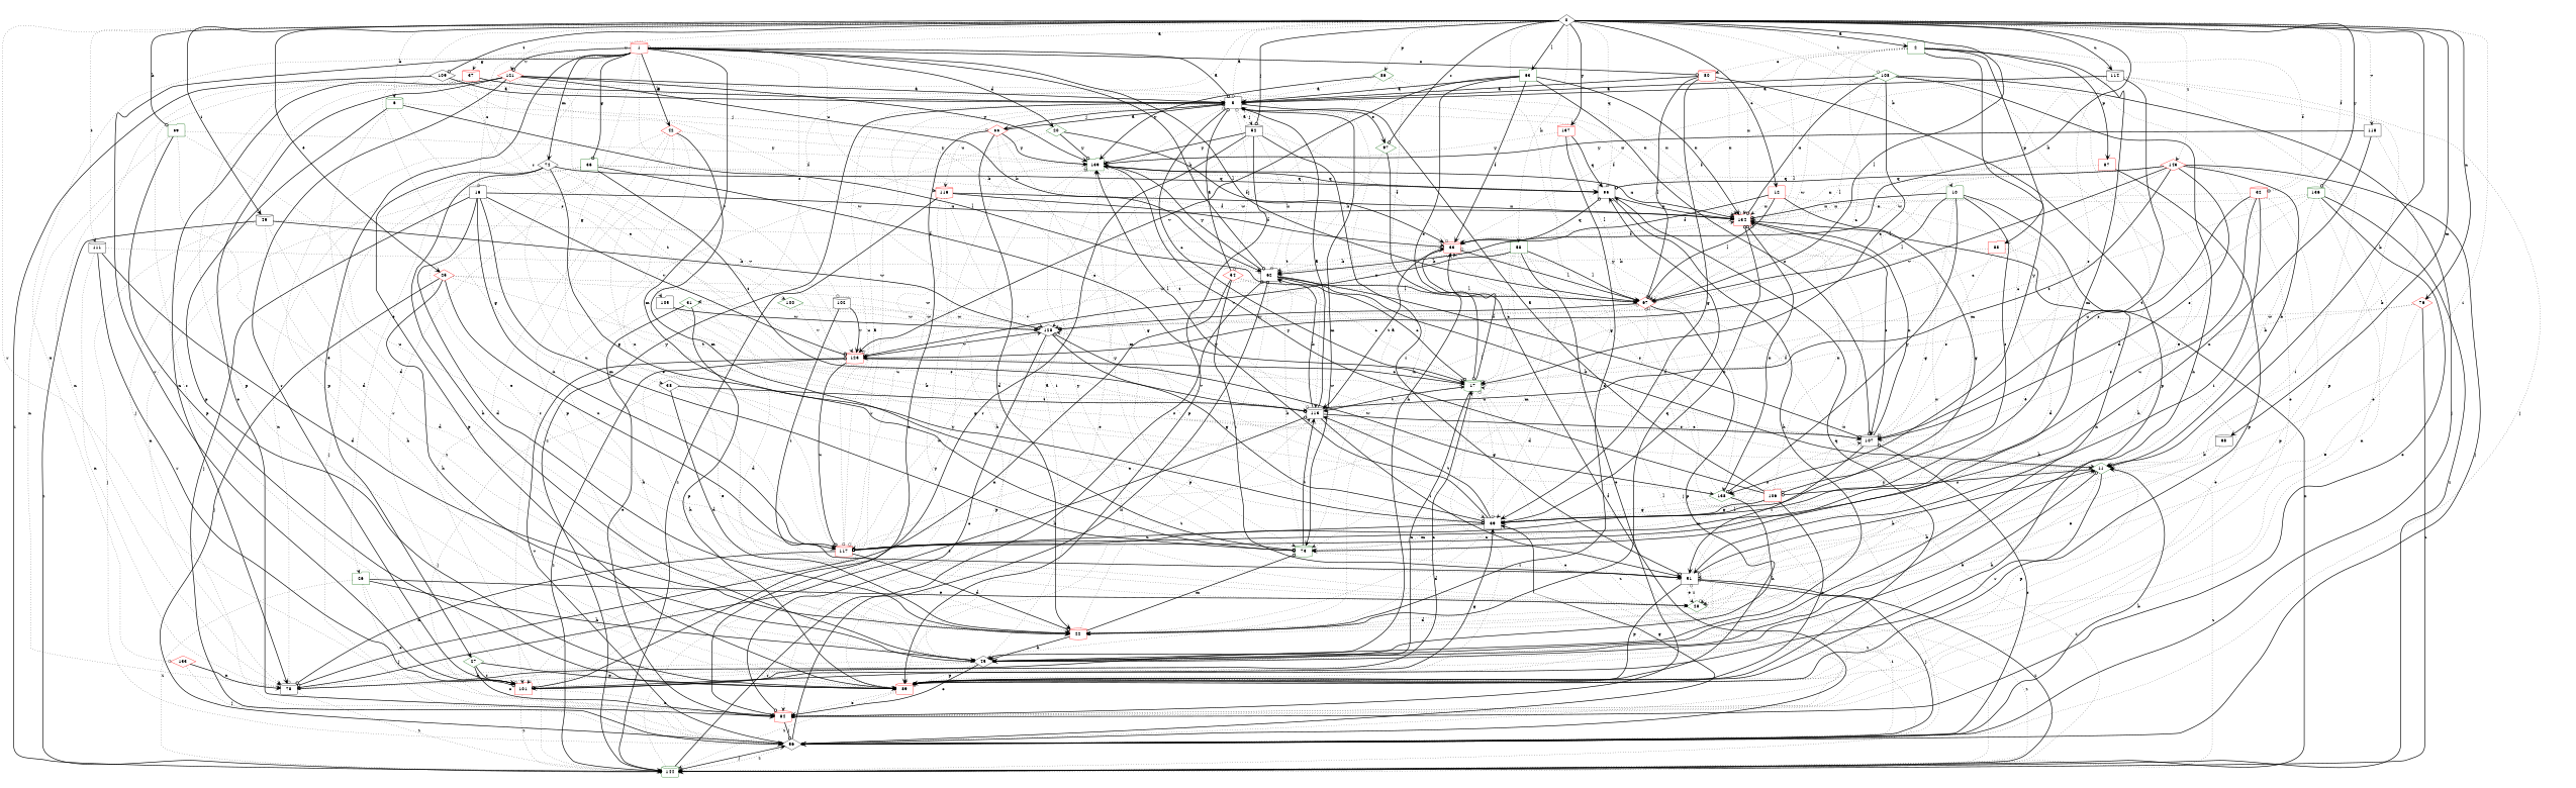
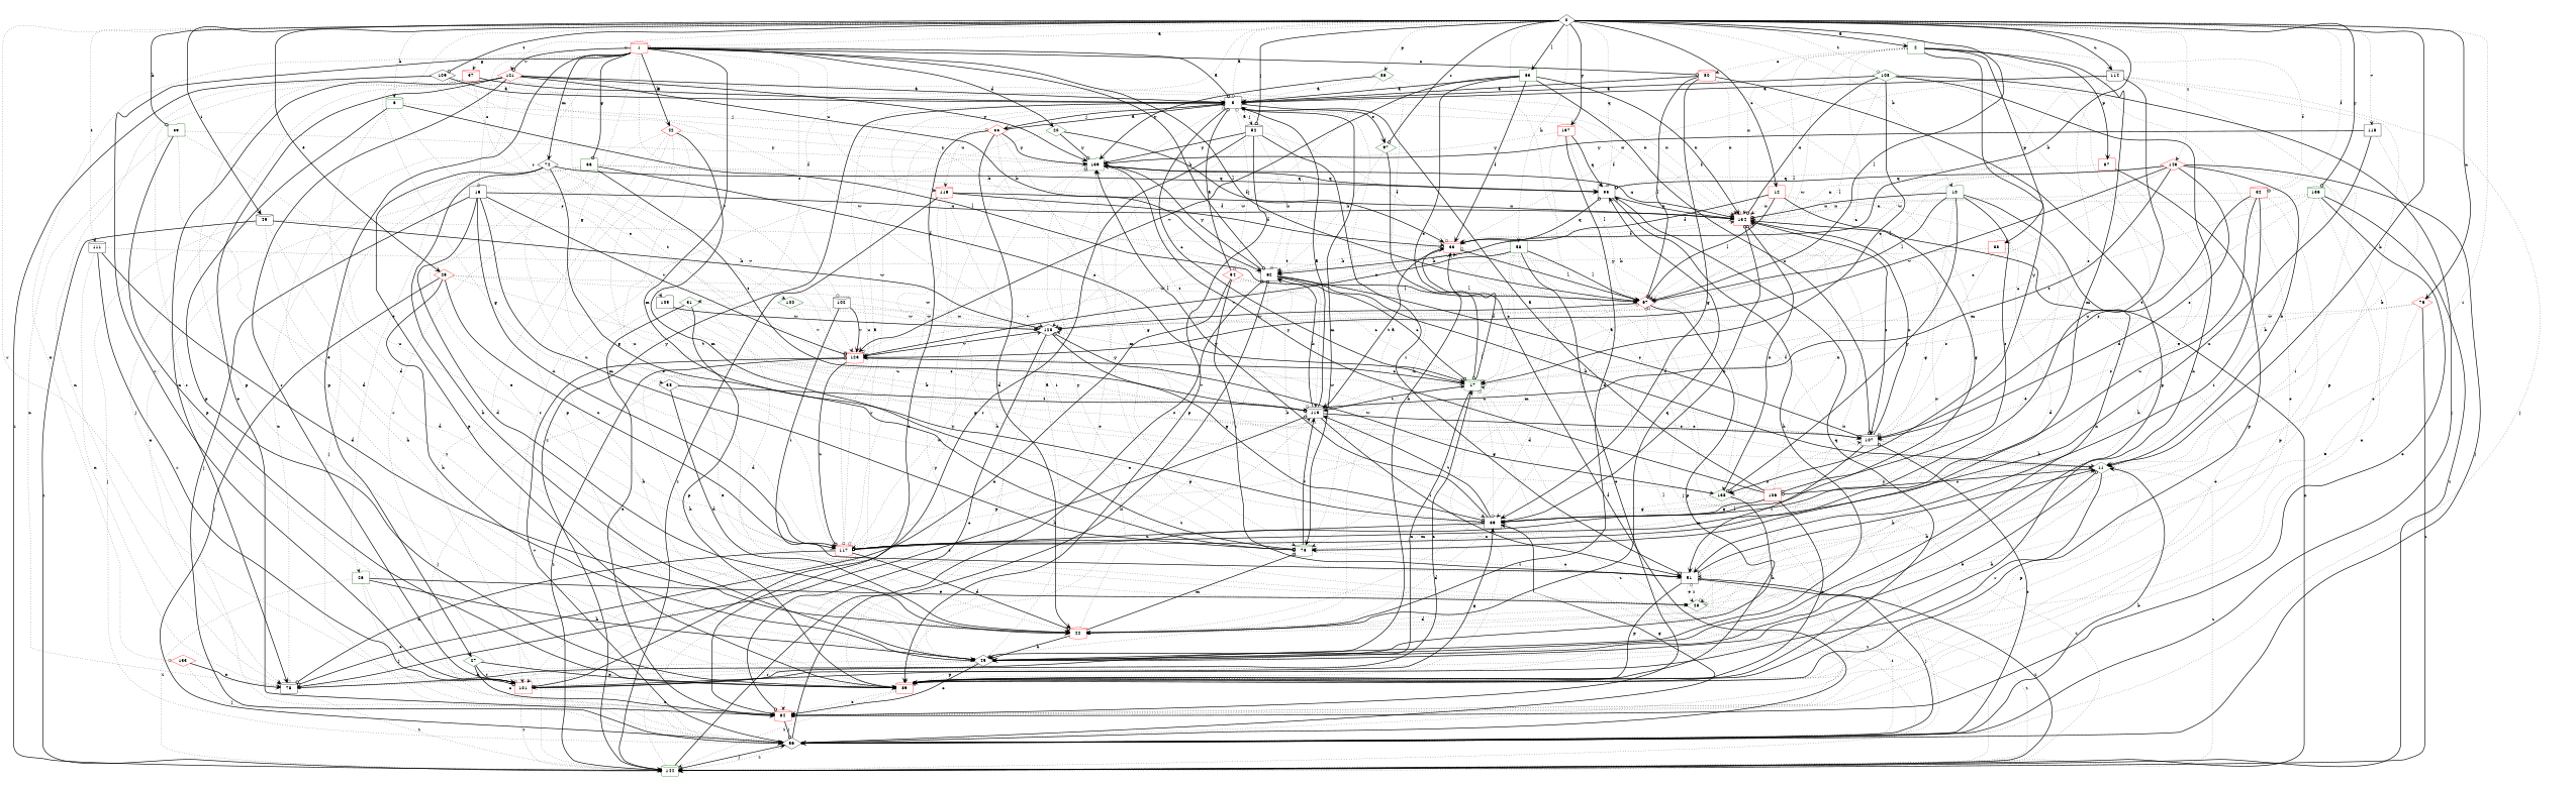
  strict digraph {
    node [color=red shape=diamond]
    edge [arrowhead=vee style=dotted]
    0 [color=black]
    1 [shape=cylinder]
    2 [color=darkgreen shape=folder]
    5 [color=black shape=folder]
    6 [color=darkgreen shape=cylinder]
    10 [color=darkgreen shape=folder]
    11 [color=darkgreen]
    12 [shape=folder]
    25
    31 [color=darkgreen]
    32 [shape=cylinder]
    49 [color=black shape=cylinder]
    51 [color=black shape=folder]
    52 [color=black shape=cylinder]
    58 [color=darkgreen shape=folder]
    59 [color=darkgreen shape=folder]
    62 [color=black shape=folder]
    63 [color=darkgreen shape=folder]
    67
-   68 [color=black shape=cylinder]
    76
    86 [color=darkgreen]
    95 [color=black shape=folder]
    97 [color=darkgreen]
    100 [color=darkgreen]
    101 [shape=folder]
    108 [color=darkgreen]
    109 [color=black]
    111 [color=black shape=cylinder]
    114 [color=black shape=cylinder]
    118 [color=black shape=folder]
    121
    136 [color=darkgreen shape=cylinder]
    137 [shape=cylinder]
    138 [color=darkgreen]
    143
    16 [color=black shape=folder]
    20 [color=darkgreen]
    26 [color=darkgreen shape=folder]
    27 [color=darkgreen]
    36 [color=darkgreen shape=folder]
    37 [shape=cylinder]
    38 [color=black]
    42
    72 [color=black]
    73 [color=darkgreen shape=cylinder]
    80 [shape=cylinder]
    102 [color=black shape=cylinder]
    116 [shape=cylinder]
    123 [shape=cylinder]
    133
    17 [color=darkgreen shape=cylinder]
    22 [shape=cylinder]
    87 [shape=folder]
    88 [shape=folder]
    128 [color=black]
    134 [shape=folder]
    54
    55
    113 [color=black shape=cylinder]
    117 [shape=cylinder]
    144 [color=darkgreen shape=cylinder]
    89 [shape=cylinder]
    105 [color=black shape=folder]
    28 [color=darkgreen]
    39 [color=black shape=folder]
    45 [color=black]
    106 [shape=folder]
    33 [shape=cylinder]
    56 [color=black]
    84 [shape=cylinder]
    107 [color=black shape=cylinder]
    139 [color=darkgreen shape=folder]
    78 [color=black shape=cylinder]
    0 -> 1 [arrowhead=odot label=a]
    0 -> 2 [label=a style=bold]
    0 -> 5 [arrowhead=odot label=a]
    0 -> 6 [label=b]
    0 -> 10 [label=b]
    0 -> 11 [label=b style=bold]
    0 -> 12 [label=c style=bold]
    0 -> 25 [label=e style=bold]
    0 -> 31 [label=f]
    0 -> 32 [arrowhead=odot label=f]
    0 -> 49 [label=i style=bold]
    0 -> 51 [label=i]
    0 -> 52 [arrowhead=odot label=j style=bold]
    0 -> 58 [label=k]
    0 -> 59 [arrowhead=odot label=k style=bold]
    0 -> 62 [label=k style=bold]
    0 -> 63 [label=l style=bold]
    0 -> 67 [label=l style=bold]
-   0 -> 68 [label=m style=bold]
    0 -> 76 [label=n style=bold]
    0 -> 86 [label=p]
    0 -> 95 [arrowhead=odot label=q]
    0 -> 97 [arrowhead=odot label=r style=bold]
    0 -> 100 [label=r]
    0 -> 101 [label=r]
    0 -> 108 [arrowhead=odot label=t]
    0 -> 109 [arrowhead=odot label=t style=bold]
    0 -> 111 [label=t]
    0 -> 114 [label=u style=bold]
    0 -> 118 [label=v]
    0 -> 121 [label=v]
    0 -> 136 [arrowhead=odot label=y style=bold]
    0 -> 137 [label=y style=bold]
    0 -> 138 [label=y]
    0 -> 143 [label=z]
    1 -> 5 [arrowhead=odot label=a style=bold]
    1 -> 62 [arrowhead=odot label=k style=bold]
    1 -> 67 [arrowhead=odot label=l style=bold]
    1 -> 101 [label=r style=bold]
    1 -> 121 [arrowhead=odot label=v style=bold]
    1 -> 16 [arrowhead=odot label=c]
    1 -> 20 [label=d style=bold]
    1 -> 26 [label=e]
    1 -> 27 [label=e style=bold]
    1 -> 36 [arrowhead=odot label=g style=bold]
    1 -> 37 [label=g]
    1 -> 38 [label=g]
    1 -> 42 [label=h style=bold]
    1 -> 72 [label=m style=bold]
    1 -> 73 [arrowhead=odot label=m style=bold]
    1 -> 80 [arrowhead=odot label=o style=bold]
    1 -> 102 [arrowhead=odot label=s]
    1 -> 116 [label=u]
    1 -> 123 [label=v]
    1 -> 133 [arrowhead=odot label=x]
    2 -> 32 [arrowhead=odot label=f]
    2 -> 67 [label=l]
    2 -> 138 [label=y style=bold]
    2 -> 73 [label=m style=bold]
    2 -> 80 [label=o]
    2 -> 17 [arrowhead=odot label=c]
    2 -> 22 [label=d]
    2 -> 87 [label=p style=bold]
    2 -> 88 [label=p style=bold]
    2 -> 128 [arrowhead=odot label=w]
    2 -> 134 [label=x]
    5 -> 52 [label=j]
    5 -> 97 [label=e style=bold]
    5 -> 73 [label=m style=bold]
    5 -> 116 [label=u]
    5 -> 17 [label=c style=bold]
    5 -> 54 [arrowhead=odot label=j]
    5 -> 55 [label=j style=bold]
    5 -> 113 [label=t]
    5 -> 117 [arrowhead=odot label=u]
    5 -> 144 [label=z style=bold]
    6 -> 67 [arrowhead=odot label=l style=bold]
    6 -> 22 [arrowhead=odot label=d]
    6 -> 55 [arrowhead=odot label=j]
    6 -> 89 [arrowhead=odot label=p style=bold]
    6 -> 105 [label=s]
    10 -> 67 [arrowhead=odot label=l style=bold]
    10 -> 138 [arrowhead=odot label=y style=bold]
    10 -> 134 [arrowhead=odot label=x style=bold]
    10 -> 28 [arrowhead=odot label=e]
    10 -> 39 [label=g]
    10 -> 45 [label=h style=bold]
    10 -> 106 [arrowhead=odot label=s style=bold]
    11 -> 62 [arrowhead=odot label=k style=bold]
    11 -> 101 [label=r style=bold]
    11 -> 138 [label=y]
    11 -> 17 [label=c]
    11 -> 144 [label=z]
    11 -> 89 [arrowhead=odot label=p]
    11 -> 45 [arrowhead=odot label=h]
    11 -> 106 [arrowhead=odot label=s style=bold]
    11 -> 33 [arrowhead=odot label=f]
    12 -> 67 [arrowhead=odot label=l style=bold]
    12 -> 22 [label=d]
    12 -> 134 [label=x]
    12 -> 39 [arrowhead=odot label=g style=bold]
    12 -> 33 [label=f style=bold]
    25 -> 67 [arrowhead=odot label=l]
    25 -> 128 [arrowhead=odot label=w]
    25 -> 113 [arrowhead=odot label=t]
    25 -> 117 [label=u style=bold]
    25 -> 45 [arrowhead=odot label=h style=bold]
    25 -> 56 [label=j style=bold]
    31 -> 22 [label=d]
    31 -> 128 [label=w]
    31 -> 89 [arrowhead=odot label=p style=bold]
    31 -> 84 [label=o style=bold]
    32 -> 51 [label=i style=bold]
    32 -> 134 [arrowhead=odot label=x]
    32 -> 117 [arrowhead=odot label=u style=bold]
    32 -> 89 [label=p]
    32 -> 107 [arrowhead=odot label=s style=bold]
    49 -> 22 [label=d]
    49 -> 128 [arrowhead=odot label=w style=bold]
    49 -> 144 [arrowhead=odot label=z style=bold]
    49 -> 45 [label=h]
    49 -> 33 [arrowhead=odot label=f]
    49 -> 56 [label=j]
    51 -> 11 [label=b style=bold]
    51 -> 134 [arrowhead=odot label=x]
    51 -> 144 [label=z style=bold]
    51 -> 89 [arrowhead=odot label=p style=bold]
    51 -> 28 [label=e]
    51 -> 56 [label=j style=bold]
    52 -> 5 [arrowhead=odot label=a]
    52 -> 51 [arrowhead=odot label=i style=bold]
    52 -> 62 [arrowhead=odot label=k]
    52 -> 101 [arrowhead=odot label=r style=bold]
    52 -> 89 [label=p style=bold]
    52 -> 33 [arrowhead=odot label=f]
    52 -> 84 [label=o]
    52 -> 139 [arrowhead=odot label=y style=bold]
    58 -> 62 [arrowhead=odot label=k]
    58 -> 67 [arrowhead=odot label=l style=bold]
    58 -> 73 [label=m]
    58 -> 123 [arrowhead=odot label=v style=bold]
    58 -> 17 [label=c]
    58 -> 22 [arrowhead=odot label=d]
    58 -> 128 [label=w]
    58 -> 117 [label=u]
    58 -> 56 [label=j]
    58 -> 84 [arrowhead=odot label=o style=bold]
    59 -> 22 [arrowhead=odot label=d]
    59 -> 117 [arrowhead=odot label=u]
    59 -> 89 [label=p style=bold]
    59 -> 139 [label=y]
    59 -> 78 [label=n]
    62 -> 67 [label=l]
    62 -> 123 [arrowhead=odot label=v]
    62 -> 17 [arrowhead=odot label=c style=bold]
    62 -> 89 [label=p]
    62 -> 107 [arrowhead=odot label=s style=bold]
    62 -> 139 [label=y style=bold]
    63 -> 5 [label=a style=bold]
    63 -> 123 [label=v style=bold]
    63 -> 17 [arrowhead=odot label=c style=bold]
    63 -> 134 [label=x style=bold]
    63 -> 33 [label=f style=bold]
    63 -> 107 [arrowhead=odot label=s style=bold]
    67 -> 128 [arrowhead=odot label=w style=bold]
    67 -> 89 [arrowhead=odot label=p style=bold]
-   68 -> 11 [label=b]
-   68 -> 28 [label=e]
    76 -> 128 [label=w]
    76 -> 144 [arrowhead=odot label=z style=bold]
    76 -> 28 [arrowhead=odot label=e]
    76 -> 107 [label=s]
    86 -> 5 [arrowhead=odot label=a]
    86 -> 128 [label=w]
    86 -> 134 [label=x]
    86 -> 45 [label=h]
    86 -> 139 [label=y style=bold]
    95 -> 134 [label=x style=bold]
    95 -> 45 [arrowhead=odot label=h style=bold]
    97 -> 62 [label=k]
    97 -> 45 [arrowhead=odot label=h style=bold]
    100 -> 123 [arrowhead=odot label=v]
    100 -> 128 [arrowhead=odot label=w]
    101 -> 17 [label=c style=bold]
    101 -> 144 [arrowhead=odot label=z]
    101 -> 39 [label=g style=bold]
    101 -> 84 [arrowhead=odot label=o]
    101 -> 139 [arrowhead=odot label=y]
    108 -> 5 [label=a style=bold]
    108 -> 67 [arrowhead=odot label=l]
    108 -> 17 [label=c style=bold]
    108 -> 134 [arrowhead=odot label=x style=bold]
    108 -> 28 [label=e]
    108 -> 45 [label=h style=bold]
    108 -> 33 [arrowhead=odot label=f]
    108 -> 56 [label=j style=bold]
    108 -> 84 [arrowhead=odot label=o]
    109 -> 5 [arrowhead=odot label=a style=bold]
    109 -> 62 [arrowhead=odot label=k]
    109 -> 128 [label=w]
    109 -> 134 [label=x]
    109 -> 144 [arrowhead=odot label=z style=bold]
    109 -> 78 [label=n]
    111 -> 62 [arrowhead=odot label=k]
    111 -> 101 [arrowhead=odot label=r style=bold]
    111 -> 22 [label=d style=bold]
    111 -> 78 [arrowhead=odot label=n]
    114 -> 5 [arrowhead=odot label=a style=bold]
    114 -> 128 [arrowhead=odot label=w]
    114 -> 117 [arrowhead=odot label=u style=bold]
    114 -> 89 [label=p]
    114 -> 33 [label=f]
    114 -> 56 [arrowhead=odot label=j]
    114 -> 84 [label=o]
    114 -> 107 [arrowhead=odot label=s]
    118 -> 11 [label=b]
    118 -> 117 [arrowhead=odot label=u style=bold]
    118 -> 139 [label=y style=bold]
    121 -> 5 [arrowhead=odot label=a style=bold]
    121 -> 62 [label=k style=bold]
    121 -> 101 [label=r style=bold]
    121 -> 113 [label=t]
    121 -> 89 [label=p]
    121 -> 56 [arrowhead=odot label=j]
    121 -> 84 [label=o style=bold]
    121 -> 139 [label=y style=bold]
    121 -> 78 [label=n style=bold]
    136 -> 11 [label=b]
    136 -> 17 [arrowhead=odot label=c]
    136 -> 134 [label=x]
    136 -> 113 [arrowhead=odot label=t]
    136 -> 144 [arrowhead=odot label=z style=bold]
    136 -> 84 [arrowhead=odot label=o style=bold]
    136 -> 78 [label=n]
    137 -> 67 [label=l]
    137 -> 95 [label=q style=bold]
    137 -> 22 [arrowhead=odot label=d style=bold]
-   137 -> 39 [label=g]
+   137 -> 39 [label=a]
    137 -> 139 [label=y]
    138 -> 128 [arrowhead=odot label=w style=bold]
    138 -> 134 [arrowhead=odot label=x style=bold]
    138 -> 144 [label=z]
    138 -> 39 [label=g]
    138 -> 45 [arrowhead=odot label=h style=bold]
    138 -> 33 [label=f]
    143 -> 11 [label=b style=bold]
    143 -> 51 [arrowhead=odot label=i]
    143 -> 67 [arrowhead=odot label=l]
    143 -> 95 [arrowhead=odot label=q style=bold]
    143 -> 123 [label=v style=bold]
    143 -> 17 [arrowhead=odot label=c]
    143 -> 134 [arrowhead=odot label=x]
    143 -> 113 [arrowhead=odot label=t style=bold]
    143 -> 56 [arrowhead=odot label=j style=bold]
    143 -> 107 [label=s style=bold]
    16 -> 138 [label=y]
    16 -> 73 [arrowhead=odot label=m style=bold]
    16 -> 123 [arrowhead=odot label=v style=bold]
    16 -> 22 [label=d style=bold]
    16 -> 134 [arrowhead=odot label=x style=bold]
    16 -> 117 [arrowhead=odot label=u style=bold]
    16 -> 56 [label=j style=bold]
    16 -> 78 [label=n]
    20 -> 101 [label=r]
    20 -> 33 [label=f style=bold]
    20 -> 139 [arrowhead=odot label=y style=bold]
    26 -> 144 [label=z]
    26 -> 28 [arrowhead=odot label=e style=bold]
    26 -> 45 [arrowhead=odot label=h style=bold]
    26 -> 56 [label=j]
    26 -> 84 [label=o]
    27 -> 101 [arrowhead=odot label=r style=bold]
    27 -> 89 [arrowhead=odot label=p style=bold]
    27 -> 84 [arrowhead=odot label=o style=bold]
    36 -> 95 [arrowhead=odot label=q]
    36 -> 17 [arrowhead=odot label=c style=bold]
    36 -> 113 [arrowhead=odot label=t style=bold]
    36 -> 117 [label=u]
    36 -> 28 [arrowhead=odot label=e]
    36 -> 33 [label=f]
    36 -> 56 [label=j]
    36 -> 78 [arrowhead=odot label=n]
    37 -> 5 [label=a style=bold]
    37 -> 101 [arrowhead=odot label=r]
    37 -> 17 [arrowhead=odot label=c]
    37 -> 134 [label=x]
    37 -> 89 [label=p]
    37 -> 39 [arrowhead=odot label=g]
    38 -> 22 [label=d style=bold]
    38 -> 113 [arrowhead=odot label=t style=bold]
    38 -> 28 [label=e]
    38 -> 56 [arrowhead=odot label=j]
    38 -> 107 [arrowhead=odot label=s]
    42 -> 101 [arrowhead=odot label=r]
    42 -> 73 [arrowhead=odot label=m style=bold]
    42 -> 117 [arrowhead=odot label=u]
    42 -> 144 [arrowhead=odot label=z]
    42 -> 89 [label=p]
    42 -> 28 [label=e]
    42 -> 139 [arrowhead=odot label=y]
    72 -> 95 [label=q style=bold]
    72 -> 123 [arrowhead=odot label=v]
    72 -> 89 [arrowhead=odot label=p style=bold]
    72 -> 39 [arrowhead=odot label=g style=bold]
    72 -> 45 [label=h style=bold]
    73 -> 5 [arrowhead=odot label=a]
    73 -> 51 [arrowhead=odot label=i]
    73 -> 62 [label=k]
    73 -> 113 [label=t style=bold]
    73 -> 139 [label=y]
    80 -> 5 [arrowhead=odot label=a style=bold]
    80 -> 67 [arrowhead=odot label=l style=bold]
    80 -> 73 [label=m]
    80 -> 134 [arrowhead=odot label=x]
    80 -> 89 [label=p style=bold]
    80 -> 39 [label=g style=bold]
    102 -> 51 [label=i style=bold]
    102 -> 123 [label=v style=bold]
    102 -> 128 [arrowhead=odot label=w]
    116 -> 51 [arrowhead=odot label=i]
    116 -> 134 [label=x style=bold]
    116 -> 117 [arrowhead=odot label=u]
    116 -> 144 [arrowhead=odot label=z style=bold]
    116 -> 45 [label=h]
    116 -> 33 [arrowhead=odot label=f style=bold]
    123 -> 17 [label=c style=bold]
    123 -> 117 [arrowhead=odot label=u style=bold]
    123 -> 144 [label=z style=bold]
    123 -> 45 [arrowhead=odot label=h]
    133 -> 56 [label=j]
    133 -> 78 [label=n style=bold]
    17 -> 113 [label=t style=bold]
    17 -> 144 [arrowhead=odot label=z]
    17 -> 39 [arrowhead=odot label=g]
    17 -> 33 [label=f style=bold]
    17 -> 78 [arrowhead=odot label=n style=bold]
    22 -> 95 [label=q style=bold]
    22 -> 73 [arrowhead=odot label=m style=bold]
    22 -> 134 [label=x]
    22 -> 113 [label=t]
    22 -> 45 [label=h style=bold]
    87 -> 95 [arrowhead=odot label=q]
    87 -> 89 [arrowhead=odot label=p style=bold]
    87 -> 45 [label=h]
    88 -> 62 [label=k]
    88 -> 84 [label=o]
    88 -> 107 [arrowhead=odot label=s]
    128 -> 123 [label=v style=bold]
    128 -> 134 [label=x]
    128 -> 89 [label=p]
    128 -> 39 [arrowhead=odot label=g style=bold]
    128 -> 84 [arrowhead=odot label=o style=bold]
    134 -> 33 [arrowhead=odot label=f]
    134 -> 107 [label=s style=bold]
    54 -> 5 [arrowhead=odot label=a style=bold]
    54 -> 51 [arrowhead=odot label=i style=bold]
    54 -> 67 [label=l]
    54 -> 17 [arrowhead=odot label=c]
    54 -> 78 [arrowhead=odot label=n style=bold]
    55 -> 5 [arrowhead=odot label=a style=bold]
    55 -> 101 [label=r]
    55 -> 73 [label=m]
    55 -> 22 [label=d style=bold]
    55 -> 39 [label=g]
    55 -> 84 [arrowhead=odot label=o style=bold]
    55 -> 139 [label=y style=bold]
    113 -> 5 [label=a style=bold]
    113 -> 51 [label=i style=bold]
    113 -> 62 [label=k style=bold]
    113 -> 67 [arrowhead=odot label=l]
    113 -> 123 [label=v]
    113 -> 107 [label=s style=bold]
    117 -> 5 [label=a]
    117 -> 17 [label=c]
    117 -> 22 [arrowhead=odot label=d style=bold]
    117 -> 128 [label=w]
    117 -> 78 [arrowhead=odot label=n style=bold]
    144 -> 62 [arrowhead=odot label=k style=bold]
    144 -> 134 [label=x style=bold]
    144 -> 56 [label=j style=bold]
    144 -> 139 [arrowhead=odot label=y]
    89 -> 95 [label=q style=bold]
    89 -> 17 [arrowhead=odot label=c]
    89 -> 144 [label=z]
    89 -> 84 [arrowhead=odot label=o]
    105 -> 11 [label=b]
    105 -> 128 [arrowhead=odot label=w style=bold]
    105 -> 39 [arrowhead=odot label=g]
    105 -> 45 [label=h]
    105 -> 107 [arrowhead=odot label=s]
    28 -> 11 [label=b]
    28 -> 51 [arrowhead=odot label=i]
    28 -> 22 [label=d]
    28 -> 144 [label=z]
    28 -> 139 [arrowhead=odot label=y]
    39 -> 73 [label=m]
    39 -> 22 [label=d]
    39 -> 134 [arrowhead=odot label=x style=bold]
    39 -> 113 [label=t style=bold]
    39 -> 117 [arrowhead=odot label=u style=bold]
    39 -> 144 [label=z]
    39 -> 107 [label=s]
    39 -> 139 [label=y style=bold]
    45 -> 5 [arrowhead=odot label=a]
    45 -> 11 [arrowhead=odot label=b style=bold]
    45 -> 101 [arrowhead=odot label=r]
    45 -> 89 [arrowhead=odot label=p]
    45 -> 84 [label=o style=bold]
    45 -> 78 [arrowhead=odot label=n]
    106 -> 5 [arrowhead=odot label=a style=bold]
    106 -> 73 [arrowhead=odot label=m]
    106 -> 134 [arrowhead=odot label=x]
    106 -> 89 [arrowhead=odot label=p style=bold]
    106 -> 39 [arrowhead=odot label=g style=bold]
    106 -> 139 [label=y style=bold]
    33 -> 62 [label=k]
    33 -> 67 [label=l style=bold]
    33 -> 95 [arrowhead=odot label=q style=bold]
    33 -> 113 [label=t style=bold]
    56 -> 11 [label=b style=bold]
    56 -> 51 [arrowhead=odot label=i]
    56 -> 62 [arrowhead=odot label=k style=bold]
    56 -> 123 [arrowhead=odot label=v style=bold]
    56 -> 17 [arrowhead=odot label=c]
    56 -> 144 [label=z]
    56 -> 39 [label=g style=bold]
    56 -> 33 [label=f style=bold]
    56 -> 107 [arrowhead=odot label=s style=bold]
    84 -> 67 [arrowhead=odot label=l]
    84 -> 56 [arrowhead=odot label=j style=bold]
    107 -> 11 [label=b]
    107 -> 51 [label=i style=bold]
    107 -> 128 [label=w]
    107 -> 134 [label=x style=bold]
    139 -> 95 [label=q style=bold]
    139 -> 134 [arrowhead=odot label=x style=bold]
    139 -> 113 [arrowhead=odot label=t]
    78 -> 67 [arrowhead=odot label=l]
    78 -> 113 [arrowhead=odot label=t style=bold]
    78 -> 144 [label=z]
  }
